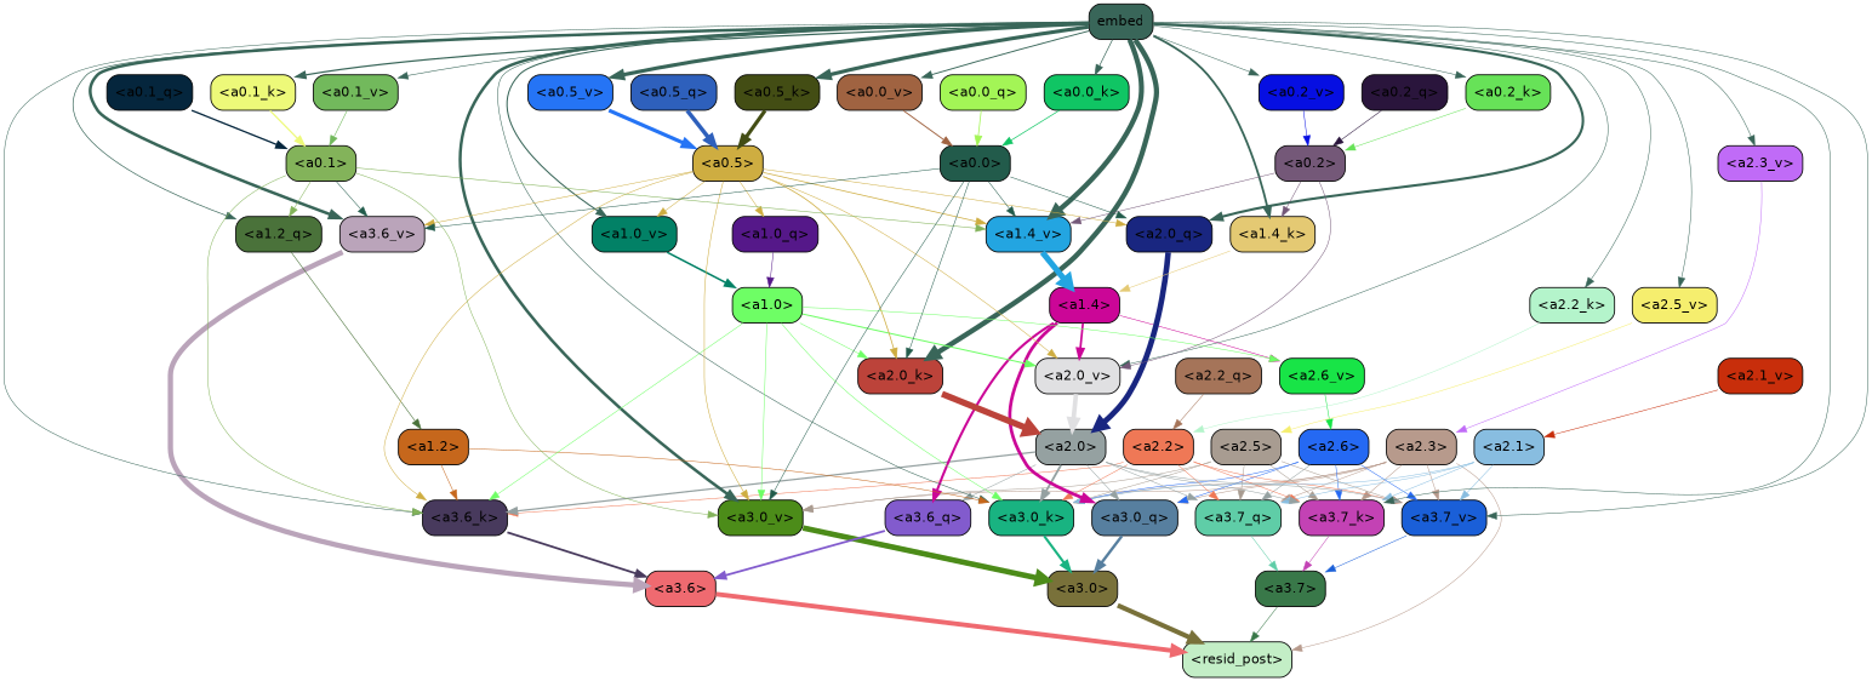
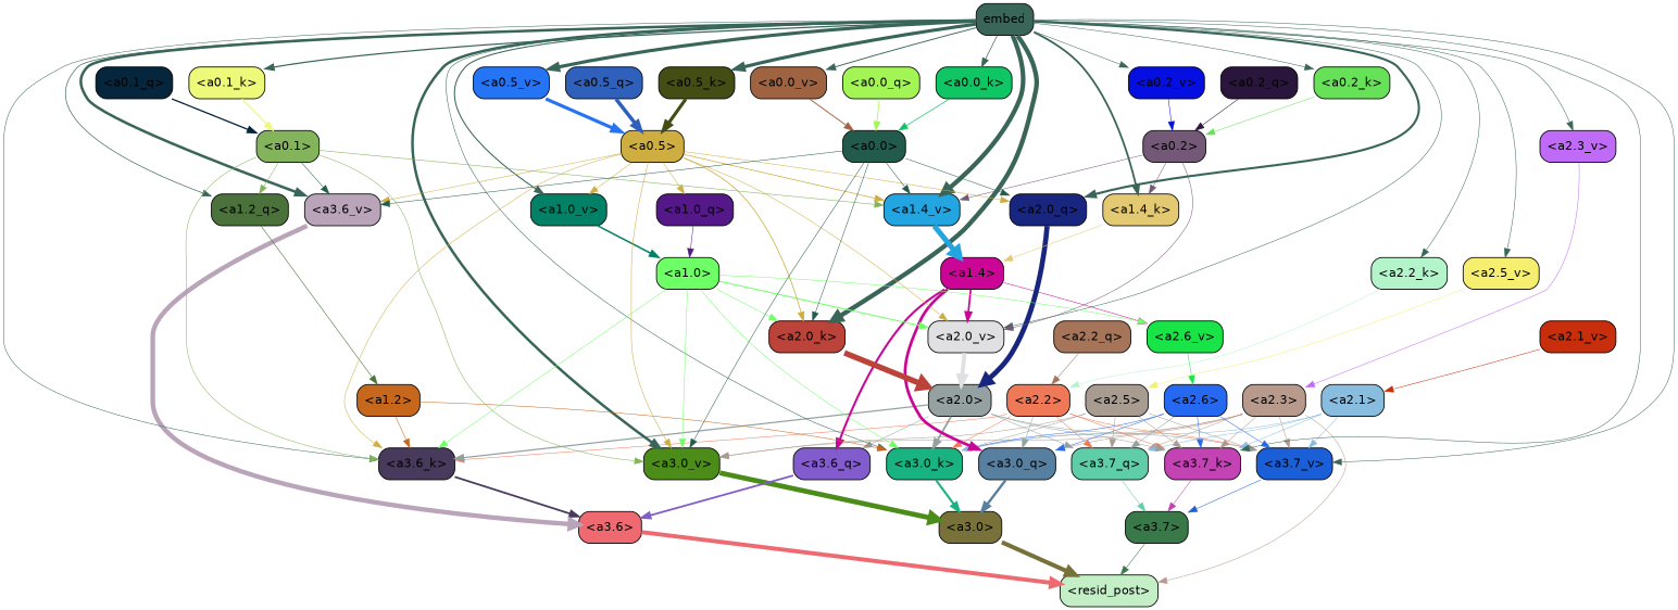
  strict digraph {
    splines=true
    node [color=black fontname=Helvetica shape=box style="filled, rounded"]
    edge [color="#396659" penwidth=0.6]
    "<a3.7>" [fillcolor="#397849"]
    "<resid_post>" [fillcolor="#c3eec6"]
    "<a3.6>" [fillcolor="#ef6a70"]
    "<a3.0>" [fillcolor="#79713a"]
    "<a2.3>" [fillcolor="#b79a8c"]
    "<a3.7_q>" [fillcolor="#5fcda7"]
    "<a3.0_q>" [fillcolor="#577f9f"]
    "<a3.7_k>" [fillcolor="#c342b4"]
    "<a3.0_k>" [fillcolor="#19b381"]
    "<a3.7_v>" [fillcolor="#1a5fd8"]
    "<a3.0_v>" [fillcolor="#4c8c19"]
    "<a3.6_q>" [fillcolor="#825bcd"]
    "<a3.6_k>" [fillcolor="#483a5d"]
    "<a3.6_v>" [fillcolor="#baa4ba"]
    "<a2.6>" [fillcolor="#2569f3"]
    "<a2.5>" [fillcolor="#a89c91"]
    "<a2.2>" [fillcolor="#ef7856"]
    "<a2.1>" [fillcolor="#88bde0"]
    "<a2.0>" [fillcolor="#95a1a1"]
    "<a1.4>" [fillcolor="#cb0697"]
    "<a2.6_v>" [fillcolor="#18e447"]
    "<a2.0_v>" [fillcolor="#e0e0e2"]
    embed [fillcolor="#396659"]
    "<a2.0_q>" [fillcolor="#192680"]
    "<a2.2_k>" [fillcolor="#b4f4cb"]
    "<a2.0_k>" [fillcolor="#bc433a"]
    "<a2.5_v>" [fillcolor="#f5ee6e"]
    "<a2.3_v>" [fillcolor="#c06bf7"]
    "<a1.2_q>" [fillcolor="#4a723a"]
    "<a1.4_k>" [fillcolor="#e4c973"]
    "<a1.4_v>" [fillcolor="#23a5e1"]
    "<a1.0_v>" [fillcolor="#028166"]
    "<a0.5_k>" [fillcolor="#434d14"]
    "<a0.2_k>" [fillcolor="#67e258"]
    "<a0.1_k>" [fillcolor="#edf979"]
    "<a0.0_k>" [fillcolor="#10c564"]
    "<a0.5_v>" [fillcolor="#2574f5"]
    "<a0.2_v>" [fillcolor="#060fe2"]
-   "<a0.1_v>" [fillcolor="#72b95c"]
    "<a0.0_v>" [fillcolor="#a06341"]
    "<a1.2>" [fillcolor="#c6671c"]
    "<a1.0>" [fillcolor="#6efe65"]
    "<a0.5>" [fillcolor="#cead41"]
    "<a0.2>" [fillcolor="#745878"]
    "<a0.1>" [fillcolor="#83b35a"]
    "<a0.0>" [fillcolor="#225b4b"]
    "<a1.0_q>" [fillcolor="#551889"]
    "<a2.2_q>" [fillcolor="#a57459"]
    "<a2.1_v>" [fillcolor="#c82e0b"]
    "<a0.5_q>" [fillcolor="#2e60bc"]
    "<a0.2_q>" [fillcolor="#2a153c"]
    "<a0.1_q>" [fillcolor="#05263d"]
    "<a0.0_q>" [fillcolor="#a3f556"]
    "<a3.7>" -> "<resid_post>" [color="#397849"]
    "<a3.6>" -> "<resid_post>" [color="#ef6a70" penwidth=4.7534414529800415]
    "<a3.0>" -> "<resid_post>" [color="#79713a" penwidth=4.898576855659485]
    "<a2.3>" -> "<resid_post>" [color="#b79a8c"]
    "<a2.3>" -> "<a3.7_q>" [color="#b79a8c"]
    "<a2.3>" -> "<a3.0_q>" [color="#b79a8c"]
    "<a2.3>" -> "<a3.7_k>" [color="#b79a8c"]
    "<a2.3>" -> "<a3.0_k>" [color="#b79a8c"]
    "<a2.3>" -> "<a3.7_v>" [color="#b79a8c"]
    "<a2.3>" -> "<a3.0_v>" [color="#b79a8c"]
    "<a3.7_q>" -> "<a3.7>" [color="#5fcda7"]
    "<a3.0_q>" -> "<a3.0>" [color="#577f9f" penwidth=2.870753765106201]
    "<a3.7_k>" -> "<a3.7>" [color="#c342b4"]
    "<a3.0_k>" -> "<a3.0>" [color="#19b381" penwidth=2.520303964614868]
    "<a3.7_v>" -> "<a3.7>" [color="#1a5fd8"]
    "<a3.0_v>" -> "<a3.0>" [color="#4c8c19" penwidth=5.680712580680847]
    "<a3.6_q>" -> "<a3.6>" [color="#825bcd" penwidth=2.160832464694977]
    "<a3.6_k>" -> "<a3.6>" [color="#483a5d" penwidth=2.13908451795578]
    "<a3.6_v>" -> "<a3.6>" [color="#baa4ba" penwidth=5.297133803367615]
    "<a2.6>" -> "<a3.7_q>" [color="#95a1a1"]
    "<a2.6>" -> "<a3.0_q>" [color="#2569f3"]
    "<a2.6>" -> "<a3.7_k>" [color="#2569f3"]
    "<a2.6>" -> "<a3.0_k>" [color="#2569f3"]
    "<a2.6>" -> "<a3.7_v>" [color="#2569f3"]
    "<a2.5>" -> "<a3.7_q>" [color="#a89c91"]
    "<a2.5>" -> "<a3.7_k>" [color="#a89c91"]
    "<a2.5>" -> "<a3.0_k>" [color="#a89c91"]
    "<a2.5>" -> "<a3.7_v>" [color="#a89c91"]
    "<a2.5>" -> "<a3.0_v>" [color="#a89c91"]
    "<a2.2>" -> "<a3.7_q>" [color="#ef7856"]
    "<a2.2>" -> "<a3.7_k>" [color="#ef7856"]
    "<a2.2>" -> "<a3.0_k>" [color="#ef7856"]
    "<a2.2>" -> "<a3.7_v>" [color="#ef7856"]
    "<a2.2>" -> "<a3.6_k>" [color="#ef7856"]
    "<a2.1>" -> "<a3.7_q>" [color="#88bde0"]
    "<a2.1>" -> "<a3.7_k>" [color="#88bde0"]
    "<a2.1>" -> "<a3.0_k>" [color="#88bde0"]
    "<a2.1>" -> "<a3.7_v>" [color="#88bde0"]
    "<a2.0>" -> "<a3.7_q>" [color="#95a1a1"]
-   "<a2.0>" -> "<a3.0_q>" [color="#95a1a1"]
+   "<a2.2>" -> "<a3.0_q>" [color="#95a1a1"]
    "<a2.0>" -> "<a3.7_k>" [color="#95a1a1"]
    "<a2.0>" -> "<a3.0_k>" [color="#95a1a1" penwidth=2.18752121925354]
    "<a2.0>" -> "<a3.7_v>" [color="#95a1a1"]
    "<a2.0>" -> "<a3.6_q>" [color="#95a1a1"]
    "<a2.0>" -> "<a3.6_k>" [color="#95a1a1" penwidth=1.4957321882247925]
    "<a1.4>" -> "<a3.0_q>" [color="#cb0697" penwidth=3.299744725227356]
    "<a1.4>" -> "<a3.6_q>" [color="#cb0697" penwidth=2.4829938411712646]
    "<a1.4>" -> "<a2.6_v>" [color="#cb0697"]
    "<a1.4>" -> "<a2.0_v>" [color="#cb0697" penwidth=2.092592429369688]
    "<a2.6_v>" -> "<a2.6>" [color="#18e447"]
    "<a2.0_v>" -> "<a2.0>" [color="#e0e0e2" penwidth=4.5695202350616455]
    embed -> "<a3.7_k>"
    embed -> "<a3.0_k>" [penwidth=0.6394047290086746]
    embed -> "<a3.7_v>"
    embed -> "<a3.0_v>" [penwidth=3.0212591886520386]
    embed -> "<a3.6_k>"
    embed -> "<a3.6_v>" [penwidth=3.067279100418091]
    embed -> "<a2.0_v>"
    embed -> "<a2.0_q>" [penwidth=2.5355080366134644]
    embed -> "<a2.2_k>"
    embed -> "<a2.0_k>" [penwidth=5.2180726528167725]
    embed -> "<a2.5_v>"
    embed -> "<a2.3_v>"
    embed -> "<a1.2_q>" [penwidth=0.8094894886016846]
    embed -> "<a1.4_k>" [penwidth=2.1732678413391113]
    embed -> "<a1.4_v>" [penwidth=5.162249565124512]
    embed -> "<a1.0_v>" [penwidth=1.26457279920578]
    embed -> "<a0.5_k>" [penwidth=3.7953668534755707]
    embed -> "<a0.2_k>"
    embed -> "<a0.1_k>" [penwidth=1.4836058616638184]
    embed -> "<a0.0_k>" [penwidth=0.8216803073883057]
    embed -> "<a0.5_v>" [penwidth=3.8054766058921814]
    embed -> "<a0.2_v>"
-   embed -> "<a0.1_v>" [penwidth=0.6855058670043945]
    embed -> "<a0.0_v>" [penwidth=1.1353206634521484]
    "<a2.0_q>" -> "<a2.0>" [color="#192680" penwidth=5.681910276412964]
    "<a2.2_k>" -> "<a2.2>" [color="#b4f4cb"]
    "<a2.0_k>" -> "<a2.0>" [color="#bc433a" penwidth=6.447777509689331]
    "<a2.5_v>" -> "<a2.5>" [color="#f5ee6e"]
    "<a2.3_v>" -> "<a2.3>" [color="#c06bf7"]
    "<a1.2_q>" -> "<a1.2>" [color="#4a723a" penwidth=0.6769798994064331]
    "<a1.4_k>" -> "<a1.4>" [color="#e4c973"]
    "<a1.4_v>" -> "<a1.4>" [color="#23a5e1" penwidth=6.016597509384155]
    "<a1.0_v>" -> "<a1.0>" [color="#028166" penwidth=1.8562973737716675]
    "<a0.5_k>" -> "<a0.5>" [color="#434d14" penwidth=3.7953722774982452]
    "<a0.2_k>" -> "<a0.2>" [color="#67e258"]
    "<a0.1_k>" -> "<a0.1>" [color="#edf979" penwidth=1.483607530593872]
    "<a0.0_k>" -> "<a0.0>" [color="#10c564" penwidth=0.8216795921325684]
    "<a0.5_v>" -> "<a0.5>" [color="#2574f5" penwidth=3.805475652217865]
    "<a0.2_v>" -> "<a0.2>" [color="#060fe2"]
-   "<a0.1_v>" -> "<a0.1>" [color="#72b95c" penwidth=0.6855120658874512]
    "<a0.0_v>" -> "<a0.0>" [color="#a06341" penwidth=1.1353182792663574]
    "<a1.2>" -> "<a3.0_k>" [color="#c6671c"]
    "<a1.2>" -> "<a3.6_k>" [color="#c6671c"]
    "<a1.0>" -> "<a3.0_k>" [color="#6efe65"]
    "<a1.0>" -> "<a3.0_v>" [color="#6efe65"]
    "<a1.0>" -> "<a3.6_k>" [color="#6efe65"]
    "<a1.0>" -> "<a2.6_v>" [color="#6efe65"]
    "<a1.0>" -> "<a2.0_v>" [color="#6efe65" penwidth=1.2132605910301208]
    "<a1.0>" -> "<a2.0_k>" [color="#6efe65"]
    "<a0.5>" -> "<a3.0_v>" [color="#cead41" penwidth=0.648682102560997]
    "<a0.5>" -> "<a3.6_k>" [color="#cead41"]
    "<a0.5>" -> "<a3.6_v>" [color="#cead41"]
    "<a0.5>" -> "<a2.0_v>" [color="#cead41"]
    "<a0.5>" -> "<a2.0_q>" [color="#cead41"]
    "<a0.5>" -> "<a2.0_k>" [color="#cead41" penwidth=0.9236047863960266]
    "<a0.5>" -> "<a1.4_v>" [color="#cead41" penwidth=0.8783596754074097]
    "<a0.5>" -> "<a1.0_v>" [color="#cead41"]
    "<a0.5>" -> "<a1.0_q>" [color="#cead41"]
    "<a0.2>" -> "<a2.0_v>" [color="#745878"]
    "<a0.2>" -> "<a1.4_k>" [color="#745878"]
    "<a0.2>" -> "<a1.4_v>" [color="#745878"]
    "<a0.1>" -> "<a3.0_v>" [color="#83b35a"]
    "<a0.1>" -> "<a3.6_k>" [color="#83b35a"]
    "<a0.1>" -> "<a3.6_v>" [color="#225b4b"]
    "<a0.1>" -> "<a1.2_q>" [color="#83b35a"]
    "<a0.1>" -> "<a1.4_v>" [color="#83b35a" penwidth=0.6490728855133057]
    "<a0.0>" -> "<a3.0_v>" [color="#225b4b"]
    "<a0.0>" -> "<a3.6_v>" [color="#225b4b"]
    "<a0.0>" -> "<a2.0_q>" [color="#225b4b"]
    "<a0.0>" -> "<a2.0_k>" [color="#225b4b"]
    "<a0.0>" -> "<a1.4_v>" [color="#225b4b"]
    "<a1.0_q>" -> "<a1.0>" [color="#551889"]
    "<a2.2_q>" -> "<a2.2>" [color="#a57459"]
    "<a2.1_v>" -> "<a2.1>" [color="#c82e0b"]
    "<a0.5_q>" -> "<a0.5>" [color="#2e60bc" penwidth=4.176325984299183]
    "<a0.2_q>" -> "<a0.2>" [color="#2a153c" penwidth=0.6484866142272949]
    "<a0.1_q>" -> "<a0.1>" [color="#05263d" penwidth=1.571044921875]
    "<a0.0_q>" -> "<a0.0>" [color="#a3f556" penwidth=0.9426424503326416]
  }
